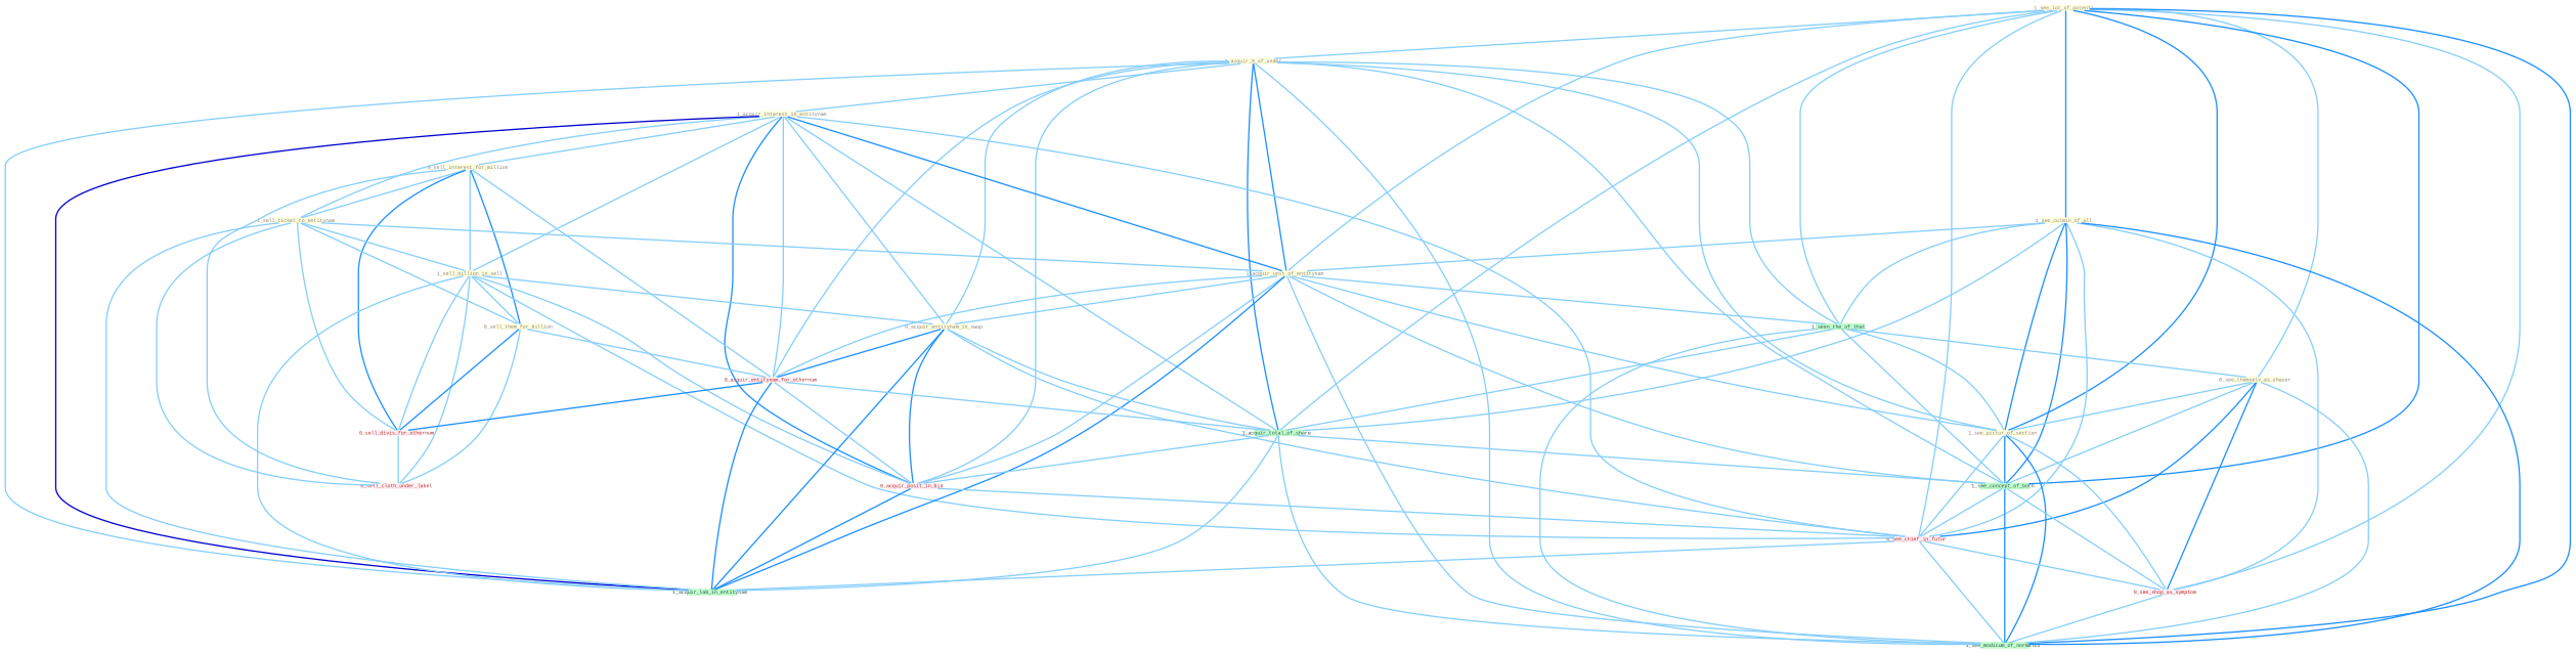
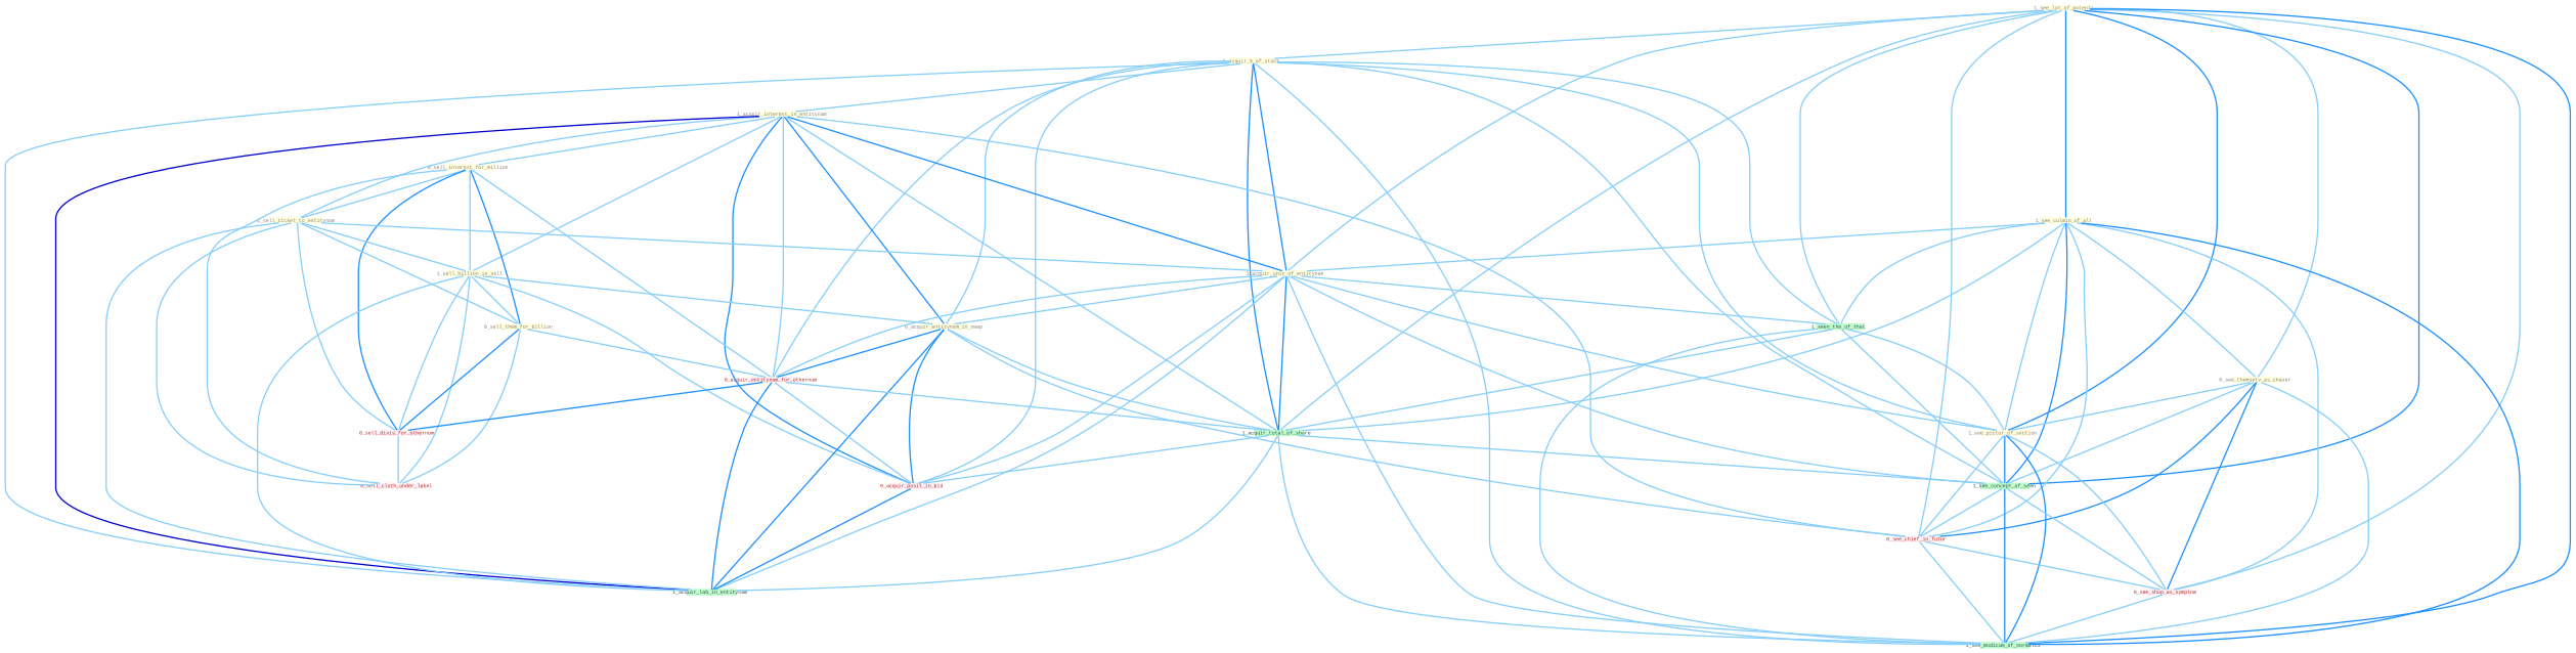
  graph {
    fontname="Liberation Mono"
    node [color="#ffffe0" fixedsize=true fontcolor="#8b7d6b" fontname="Liberation Mono" fontsize=4 shape=polygon style=filled]
    edge [color="#87cefa" fontname="Liberation Mono" w=1]
    "1_see_lot_of_potenti " [height=.06 width=.5]
-   "1_acquir_%_of_stock " [height=.06 width=.5 label="1_acquir_%_of_under"]
+   "1_acquir_%_of_stock " [height=.06 width=.5]
    "1_see_culmin_of_all " [height=.06 width=.5]
    "1_acquir_interest_in_entitynam " [height=.06 width=.5]
    "0_sell_interest_for_million " [height=.06 width=.5]
    "1_sell_ticket_to_entitynam " [height=.06 width=.5]
    n7 [height=.06 label="1_sell_billion_in_sell" width=.5]
    "0_see_themselv_as_chaser " [height=.06 width=.5]
    "1_see_pictur_of_section " [height=.06 width=.5]
    "1_acquir_unit_of_entitynam " [height=.06 width=.5]
    "0_sell_them_for_billion " [height=.06 width=.5]
    "0_acquir_entitynam_in_swap " [height=.06 width=.5]
    "0_acquir_entitynam_for_othernum " [color="#fff0f5" fontcolor="#b22222" height=.06 width=.5]
    "0_sell_divis_for_othernum " [color="#fff0f5" fontcolor="#b22222" height=.06 width=.5]
    "0_sell_cloth_under_label " [color="#fff0f5" fontcolor="#b22222" height=.06 width=.5]
    "0_acquir_posit_in_bid " [color="#fff0f5" fontcolor="#b22222" height=.06 width=.5]
    "0_see_chief_in_futur " [color="#fff0f5" fontcolor="#b22222" height=.06 width=.5]
    "0_see_shop_as_symptom " [color="#fff0f5" fontcolor="#b22222" height=.06 width=.5]
    "1_seen_the_of_that " [color="#BDFCC9" fontcolor="#2f4f4f" height=.06 width=.5]
    "1_acquir_total_of_share " [color="#BDFCC9" fontcolor="#2f4f4f" height=.06 width=.5]
-   "1_see_concept_of_both " [color="#BDFCC9" fontcolor="#2f4f4f" height=.06 width=.5]
+   "1_see_concept_of_both " [color="#BDFCC9" fontcolor="#2f4f4f" height=.06 width=.5 label="1_see_concept_of_seen"]
    "1_see_modicum_of_normalci " [color="#BDFCC9" fontcolor="#2f4f4f" height=.06 width=.5]
    "1_acquir_lab_in_entitynam " [color="#BDFCC9" fontcolor="#2f4f4f" height=.06 width=.5]
    subgraph sub_1 {
      "1_see_lot_of_potenti "
      "1_acquir_%_of_stock "
      "1_see_culmin_of_all "
      "1_acquir_interest_in_entitynam "
      "0_sell_interest_for_million "
      "1_sell_ticket_to_entitynam "
      n7
      "0_see_themselv_as_chaser "
      "1_see_pictur_of_section "
      "1_acquir_unit_of_entitynam "
      "0_sell_them_for_billion "
      "0_acquir_entitynam_in_swap "
    }
    subgraph sub_2 {
      "0_acquir_entitynam_for_othernum "
      "0_sell_divis_for_othernum "
      "0_sell_cloth_under_label "
      "0_acquir_posit_in_bid "
      "0_see_chief_in_futur "
      "0_see_shop_as_symptom "
    }
    "1_see_lot_of_potenti " -- "1_acquir_%_of_stock "
    "1_see_lot_of_potenti " -- "1_see_culmin_of_all " [color="#1e90ff" w=2]
    "1_see_lot_of_potenti " -- "0_see_themselv_as_chaser "
    "1_see_lot_of_potenti " -- "1_see_pictur_of_section " [color="#1e90ff" w=2]
    "1_see_lot_of_potenti " -- "1_acquir_unit_of_entitynam "
    "1_see_lot_of_potenti " -- "0_see_chief_in_futur "
    "1_see_lot_of_potenti " -- "0_see_shop_as_symptom "
    "1_see_lot_of_potenti " -- "1_seen_the_of_that "
    "1_see_lot_of_potenti " -- "1_acquir_total_of_share "
    "1_see_lot_of_potenti " -- "1_see_concept_of_both " [color="#1e90ff" w=2]
    "1_see_lot_of_potenti " -- "1_see_modicum_of_normalci " [color="#1e90ff" w=2]
    "1_acquir_%_of_stock " -- "1_acquir_interest_in_entitynam "
    "1_acquir_%_of_stock " -- "1_see_pictur_of_section "
    "1_acquir_%_of_stock " -- "1_acquir_unit_of_entitynam " [color="#1e90ff" w=2]
    "1_acquir_%_of_stock " -- "0_acquir_entitynam_in_swap "
    "1_acquir_%_of_stock " -- "0_acquir_entitynam_for_othernum "
    "1_acquir_%_of_stock " -- "0_acquir_posit_in_bid "
    "1_acquir_%_of_stock " -- "1_seen_the_of_that "
    "1_acquir_%_of_stock " -- "1_acquir_total_of_share " [color="#1e90ff" w=2]
    "1_acquir_%_of_stock " -- "1_see_concept_of_both "
    "1_acquir_%_of_stock " -- "1_see_modicum_of_normalci "
    "1_acquir_%_of_stock " -- "1_acquir_lab_in_entitynam "
-   "1_seen_the_of_that " -- "0_see_themselv_as_chaser "
-   "1_see_culmin_of_all " -- "1_see_pictur_of_section " [color="#1e90ff" w=2]
+   "1_see_culmin_of_all " -- "0_see_themselv_as_chaser "
+   "1_see_culmin_of_all " -- "1_see_pictur_of_section " [w=2]
    "1_see_culmin_of_all " -- "1_acquir_unit_of_entitynam "
    "1_see_culmin_of_all " -- "0_see_chief_in_futur "
    "1_see_culmin_of_all " -- "0_see_shop_as_symptom "
    "1_see_culmin_of_all " -- "1_seen_the_of_that "
    "1_see_culmin_of_all " -- "1_acquir_total_of_share "
    "1_see_culmin_of_all " -- "1_see_concept_of_both " [color="#1e90ff" w=2]
    "1_see_culmin_of_all " -- "1_see_modicum_of_normalci " [color="#1e90ff" w=2]
    "1_acquir_interest_in_entitynam " -- "0_sell_interest_for_million "
    "1_acquir_interest_in_entitynam " -- "1_sell_ticket_to_entitynam "
    "1_acquir_interest_in_entitynam " -- n7
    "1_acquir_interest_in_entitynam " -- "1_acquir_unit_of_entitynam " [color="#1e90ff" w=2]
-   "1_acquir_interest_in_entitynam " -- "0_acquir_entitynam_in_swap " [w=2]
+   "1_acquir_interest_in_entitynam " -- "0_acquir_entitynam_in_swap " [color="#1e90ff" w=2]
    "1_acquir_interest_in_entitynam " -- "0_acquir_entitynam_for_othernum "
    "1_acquir_interest_in_entitynam " -- "0_acquir_posit_in_bid " [color="#1e90ff" w=2]
    "1_acquir_interest_in_entitynam " -- "0_see_chief_in_futur "
    "1_acquir_interest_in_entitynam " -- "1_acquir_total_of_share "
    "1_acquir_interest_in_entitynam " -- "1_acquir_lab_in_entitynam " [color="#0000cd" w=3]
    "0_sell_interest_for_million " -- "1_sell_ticket_to_entitynam "
    "0_sell_interest_for_million " -- n7
    "0_sell_interest_for_million " -- "0_sell_them_for_billion " [color="#1e90ff" w=2]
    "0_sell_interest_for_million " -- "0_acquir_entitynam_for_othernum "
    "0_sell_interest_for_million " -- "0_sell_divis_for_othernum " [color="#1e90ff" w=2]
    "0_sell_interest_for_million " -- "0_sell_cloth_under_label "
    "1_sell_ticket_to_entitynam " -- n7
    "1_sell_ticket_to_entitynam " -- "1_acquir_unit_of_entitynam "
    "1_sell_ticket_to_entitynam " -- "0_sell_them_for_billion "
    "1_sell_ticket_to_entitynam " -- "0_sell_divis_for_othernum "
    "1_sell_ticket_to_entitynam " -- "0_sell_cloth_under_label "
    "1_sell_ticket_to_entitynam " -- "1_acquir_lab_in_entitynam "
    n7 -- "0_sell_them_for_billion "
    n7 -- "0_acquir_entitynam_in_swap "
    n7 -- "0_sell_divis_for_othernum "
    n7 -- "0_sell_cloth_under_label "
    n7 -- "0_acquir_posit_in_bid "
-   n7 -- "0_see_chief_in_futur "
    n7 -- "1_acquir_lab_in_entitynam "
    "0_see_themselv_as_chaser " -- "1_see_pictur_of_section "
    "0_see_themselv_as_chaser " -- "0_see_chief_in_futur " [color="#1e90ff"]
    "0_see_themselv_as_chaser " -- "0_see_shop_as_symptom " [color="#1e90ff" w=2]
    "0_see_themselv_as_chaser " -- "1_see_concept_of_both "
    "0_see_themselv_as_chaser " -- "1_see_modicum_of_normalci "
    "1_see_pictur_of_section " -- "1_acquir_unit_of_entitynam "
    "1_see_pictur_of_section " -- "0_see_chief_in_futur "
    "1_see_pictur_of_section " -- "0_see_shop_as_symptom "
    "1_see_pictur_of_section " -- "1_seen_the_of_that "
    "1_see_pictur_of_section " -- "1_see_concept_of_both " [color="#1e90ff" w=2]
    "1_see_pictur_of_section " -- "1_see_modicum_of_normalci " [color="#1e90ff" w=2]
    "1_acquir_unit_of_entitynam " -- "0_acquir_entitynam_in_swap "
    "1_acquir_unit_of_entitynam " -- "0_acquir_entitynam_for_othernum "
    "1_acquir_unit_of_entitynam " -- "0_acquir_posit_in_bid "
    "1_acquir_unit_of_entitynam " -- "1_seen_the_of_that "
+   "1_acquir_unit_of_entitynam " -- "1_acquir_total_of_share " [color="#1e90ff" w=2]
    "1_acquir_unit_of_entitynam " -- "1_see_concept_of_both "
    "1_acquir_unit_of_entitynam " -- "1_see_modicum_of_normalci "
-   "1_acquir_unit_of_entitynam " -- "1_acquir_lab_in_entitynam " [color="#1e90ff" w=2]
+   "1_acquir_unit_of_entitynam " -- "1_acquir_lab_in_entitynam " [w=2]
    "0_sell_them_for_billion " -- "0_acquir_entitynam_for_othernum "
    "0_sell_them_for_billion " -- "0_sell_divis_for_othernum " [color="#1e90ff" w=2]
    "0_sell_them_for_billion " -- "0_sell_cloth_under_label "
    "0_acquir_entitynam_in_swap " -- "0_acquir_entitynam_for_othernum " [color="#1e90ff" w=2]
    "0_acquir_entitynam_in_swap " -- "0_acquir_posit_in_bid " [color="#1e90ff" w=2]
    "0_acquir_entitynam_in_swap " -- "0_see_chief_in_futur "
    "0_acquir_entitynam_in_swap " -- "1_acquir_total_of_share "
    "0_acquir_entitynam_in_swap " -- "1_acquir_lab_in_entitynam " [color="#1e90ff" w=2]
    "0_acquir_entitynam_for_othernum " -- "0_sell_divis_for_othernum " [color="#1e90ff" w=2]
    "0_acquir_entitynam_for_othernum " -- "0_acquir_posit_in_bid "
    "0_acquir_entitynam_for_othernum " -- "1_acquir_total_of_share "
    "0_acquir_entitynam_for_othernum " -- "1_acquir_lab_in_entitynam " [color="#1e90ff"]
    "0_sell_divis_for_othernum " -- "0_sell_cloth_under_label "
-   "0_acquir_posit_in_bid " -- "0_see_chief_in_futur "
    "0_acquir_posit_in_bid " -- "1_acquir_lab_in_entitynam " [color="#1e90ff" w=2]
    "0_see_chief_in_futur " -- "0_see_shop_as_symptom "
    "0_see_chief_in_futur " -- "1_see_modicum_of_normalci "
-   "0_see_chief_in_futur " -- "1_acquir_lab_in_entitynam "
    "0_see_shop_as_symptom " -- "1_see_modicum_of_normalci "
    "1_seen_the_of_that " -- "1_acquir_total_of_share "
    "1_seen_the_of_that " -- "1_see_concept_of_both "
    "1_seen_the_of_that " -- "1_see_modicum_of_normalci "
    "1_acquir_total_of_share " -- "0_acquir_posit_in_bid "
    "1_acquir_total_of_share " -- "1_see_concept_of_both "
    "1_acquir_total_of_share " -- "1_see_modicum_of_normalci "
    "1_acquir_total_of_share " -- "1_acquir_lab_in_entitynam "
    "1_see_concept_of_both " -- "0_see_chief_in_futur "
    "1_see_concept_of_both " -- "0_see_shop_as_symptom "
    "1_see_concept_of_both " -- "1_see_modicum_of_normalci " [color="#1e90ff" w=2]
  }
